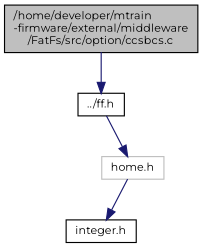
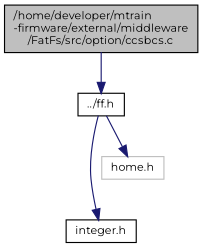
  digraph {
    fontname=Montserrat
    node [color=black fillcolor=white fontname=Montserrat fontsize=10 shape=record style=filled]
    edge [color=midnightblue fontname=Montserrat fontsize=10 labelfontname=Helvetica labelfontsize=10 style=solid]
    n1 [fillcolor=grey75 fontcolor=black height=0.2 label="/home/developer/mtrain\l-firmware/external/middleware\l/FatFs/src/option/ccsbcs.c" width=0.4]
    n2 [height=0.2 label="../ff.h" width=0.4]
    n3 [height=0.2 label="integer.h" width=0.4]
    n4 [color=grey75 height=0.2 label="home.h" width=0.4]
    n1 -> n2
-   n4 -> n3
+   n2 -> n3
    n2 -> n4
  }
